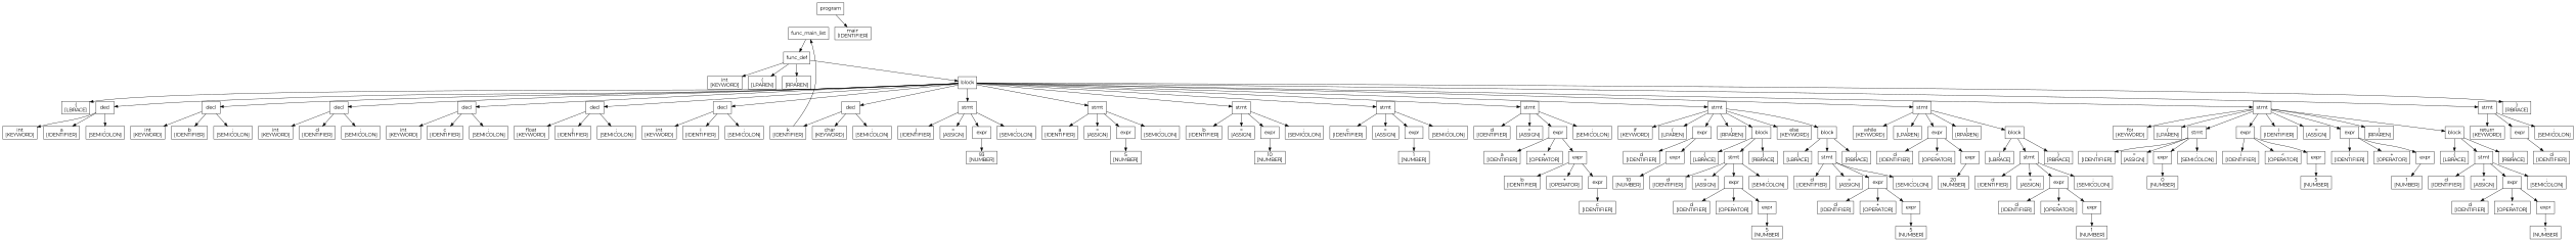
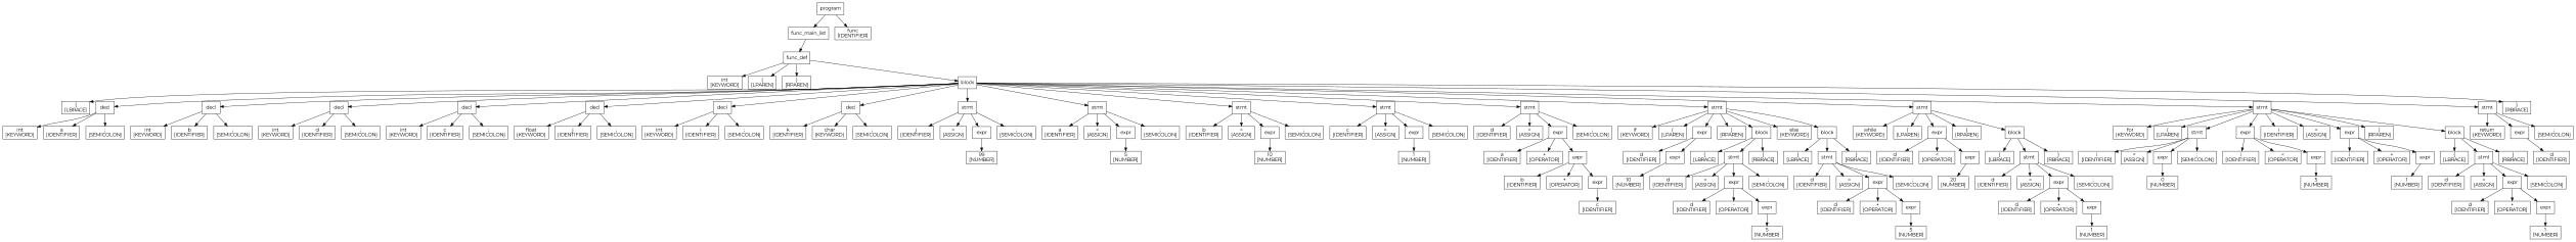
  digraph {
    fontname=Montserrat
    node [fontname=Montserrat shape=box]
    edge [fontname=Montserrat]
    n1 [label=program]
    n2 [label=func_main_list]
-   n3 [label="main\n[IDENTIFIER]"]
+   n3 [label="func\n[IDENTIFIER]"]
    n4 [label=func_def]
    n5 [label="int\n[KEYWORD]"]
    n6 [label="(\n[LPAREN]"]
    n7 [label=")\n[RPAREN]"]
    n8 [label=block]
    n9 [label="{\n[LBRACE]"]
    n10 [label=decl]
    n11 [label=decl]
    n12 [label=decl]
    n13 [label=decl]
    n14 [label=decl]
    n15 [label=decl]
    n16 [label=decl]
    n17 [label=stmt]
    n18 [label=stmt]
    n19 [label=stmt]
    n20 [label=stmt]
    n21 [label=stmt]
    n22 [label=stmt]
    n23 [label=stmt]
    n24 [label=stmt]
    n25 [label=stmt]
    n26 [label="}\n[RBRACE]"]
    n27 [label="int\n[KEYWORD]"]
    n28 [label="a\n[IDENTIFIER]"]
    n29 [label=";\n[SEMICOLON]"]
    n30 [label="int\n[KEYWORD]"]
    n31 [label="b\n[IDENTIFIER]"]
    n32 [label=";\n[SEMICOLON]"]
    n33 [label="int\n[KEYWORD]"]
    n34 [label="d\n[IDENTIFIER]"]
    n35 [label=";\n[SEMICOLON]"]
    n36 [label="int\n[KEYWORD]"]
    n37 [label="c\n[IDENTIFIER]"]
    n38 [label=";\n[SEMICOLON]"]
    n39 [label="float\n[KEYWORD]"]
    n40 [label="j\n[IDENTIFIER]"]
    n41 [label=";\n[SEMICOLON]"]
    n42 [label="int\n[KEYWORD]"]
    n43 [label="i\n[IDENTIFIER]"]
    n44 [label=";\n[SEMICOLON]"]
    n45 [label="char\n[KEYWORD]"]
    n46 [label="k\n[IDENTIFIER]"]
    n47 [label=";\n[SEMICOLON]"]
    n48 [label="j\n[IDENTIFIER]"]
    n49 [label="=\n[ASSIGN]"]
    n50 [label=expr]
    n51 [label=";\n[SEMICOLON]"]
    n52 [label="a\n[IDENTIFIER]"]
    n53 [label="=\n[ASSIGN]"]
    n54 [label=expr]
    n55 [label=";\n[SEMICOLON]"]
    n56 [label="b\n[IDENTIFIER]"]
    n57 [label="=\n[ASSIGN]"]
    n58 [label=expr]
    n59 [label=";\n[SEMICOLON]"]
    n60 [label="c\n[IDENTIFIER]"]
    n61 [label="=\n[ASSIGN]"]
    n62 [label=expr]
    n63 [label=";\n[SEMICOLON]"]
    n64 [label="d\n[IDENTIFIER]"]
    n65 [label="=\n[ASSIGN]"]
    n66 [label=expr]
    n67 [label=";\n[SEMICOLON]"]
    n68 [label="if\n[KEYWORD]"]
    n69 [label="(\n[LPAREN]"]
    n70 [label=expr]
    n71 [label=")\n[RPAREN]"]
    n72 [label=block]
    n73 [label="else\n[KEYWORD]"]
    n74 [label=block]
    n75 [label="while\n[KEYWORD]"]
    n76 [label="(\n[LPAREN]"]
    n77 [label=expr]
    n78 [label=")\n[RPAREN]"]
    n79 [label=block]
    n80 [label="for\n[KEYWORD]"]
    n81 [label="(\n[LPAREN]"]
    n82 [label=stmt]
    n83 [label=expr]
    n84 [label="i\n[IDENTIFIER]"]
    n85 [label="=\n[ASSIGN]"]
    n86 [label=expr]
    n87 [label=")\n[RPAREN]"]
    n88 [label=block]
    n89 [label="return\n[KEYWORD]"]
    n90 [label=expr]
    n91 [label=";\n[SEMICOLON]"]
-   n92 [label="93\n[NUMBER]"]
+   n92 [label="99\n[NUMBER]"]
    n93 [label="5\n[NUMBER]"]
    n94 [label="10\n[NUMBER]"]
    n95 [label="1\n[NUMBER]"]
    n96 [label="a\n[IDENTIFIER]"]
    n97 [label="+\n[OPERATOR]"]
    n98 [label=expr]
    n99 [label="b\n[IDENTIFIER]"]
    n100 [label="+\n[OPERATOR]"]
    n101 [label=expr]
    n102 [label="c\n[IDENTIFIER]"]
    n103 [label="d\n[IDENTIFIER]"]
    n104 [label=expr]
    n105 [label="{\n[LBRACE]"]
    n106 [label=stmt]
    n107 [label="}\n[RBRACE]"]
    n108 [label="{\n[LBRACE]"]
    n109 [label=stmt]
    n110 [label="}\n[RBRACE]"]
    n111 [label="10\n[NUMBER]"]
    n112 [label="d\n[IDENTIFIER]"]
    n113 [label="=\n[ASSIGN]"]
    n114 [label=expr]
    n115 [label=";\n[SEMICOLON]"]
    n116 [label="d\n[IDENTIFIER]"]
    n117 [label="-\n[OPERATOR]"]
    n118 [label=expr]
    n119 [label="5\n[NUMBER]"]
    n120 [label="d\n[IDENTIFIER]"]
    n121 [label="=\n[ASSIGN]"]
    n122 [label=expr]
    n123 [label=";\n[SEMICOLON]"]
    n124 [label="d\n[IDENTIFIER]"]
    n125 [label="+\n[OPERATOR]"]
    n126 [label=expr]
    n127 [label="5\n[NUMBER]"]
    n128 [label="d\n[IDENTIFIER]"]
    n129 [label="<\n[OPERATOR]"]
    n130 [label=expr]
    n131 [label="{\n[LBRACE]"]
    n132 [label=stmt]
    n133 [label="}\n[RBRACE]"]
    n134 [label="20\n[NUMBER]"]
    n135 [label="d\n[IDENTIFIER]"]
    n136 [label="=\n[ASSIGN]"]
    n137 [label=expr]
    n138 [label=";\n[SEMICOLON]"]
    n139 [label="d\n[IDENTIFIER]"]
    n140 [label="+\n[OPERATOR]"]
    n141 [label=expr]
    n142 [label="1\n[NUMBER]"]
    n143 [label="i\n[IDENTIFIER]"]
    n144 [label="=\n[ASSIGN]"]
    n145 [label=expr]
    n146 [label=";\n[SEMICOLON]"]
    n147 [label="i\n[IDENTIFIER]"]
    n148 [label="<\n[OPERATOR]"]
    n149 [label=expr]
    n150 [label="i\n[IDENTIFIER]"]
    n151 [label="+\n[OPERATOR]"]
    n152 [label=expr]
    n153 [label="{\n[LBRACE]"]
    n154 [label=stmt]
    n155 [label="}\n[RBRACE]"]
    n156 [label="0\n[NUMBER]"]
    n157 [label="5\n[NUMBER]"]
    n158 [label="1\n[NUMBER]"]
    n159 [label="d\n[IDENTIFIER]"]
    n160 [label="=\n[ASSIGN]"]
    n161 [label=expr]
    n162 [label=";\n[SEMICOLON]"]
    n163 [label="d\n[IDENTIFIER]"]
    n164 [label="+\n[OPERATOR]"]
    n165 [label=expr]
    n166 [label="1\n[NUMBER]"]
    n167 [label="d\n[IDENTIFIER]"]
-   n46 -> n2
+   n1 -> n2
    n1 -> n3
    n2 -> n4
    n4 -> n5
    n4 -> n6
    n4 -> n7
    n4 -> n8
    n8 -> n9
    n8 -> n10
    n8 -> n11
    n8 -> n12
    n8 -> n13
    n8 -> n14
    n8 -> n15
    n8 -> n16
    n8 -> n17
    n8 -> n18
    n8 -> n19
    n8 -> n20
    n8 -> n21
    n8 -> n22
    n8 -> n23
    n8 -> n24
    n8 -> n25
    n8 -> n26
    n10 -> n27
    n10 -> n28
    n10 -> n29
    n11 -> n30
    n11 -> n31
    n11 -> n32
    n12 -> n33
    n12 -> n34
    n12 -> n35
    n13 -> n36
    n13 -> n37
    n13 -> n38
    n14 -> n39
    n14 -> n40
    n14 -> n41
    n15 -> n42
    n15 -> n43
    n15 -> n44
    n16 -> n45
    n16 -> n46
    n16 -> n47
    n17 -> n48
    n17 -> n49
    n17 -> n50
    n17 -> n51
    n18 -> n52
    n18 -> n53
    n18 -> n54
    n18 -> n55
    n19 -> n56
    n19 -> n57
    n19 -> n58
    n19 -> n59
    n20 -> n60
    n20 -> n61
    n20 -> n62
    n20 -> n63
    n21 -> n64
    n21 -> n65
    n21 -> n66
    n21 -> n67
    n22 -> n68
    n22 -> n69
    n22 -> n70
    n22 -> n71
    n22 -> n72
    n22 -> n73
    n22 -> n74
    n23 -> n75
    n23 -> n76
    n23 -> n77
    n23 -> n78
    n23 -> n79
    n24 -> n80
    n24 -> n81
    n24 -> n82
    n24 -> n83
    n24 -> n84
    n24 -> n85
    n24 -> n86
    n24 -> n87
    n24 -> n88
    n25 -> n89
    n25 -> n90
    n25 -> n91
    n50 -> n92
    n54 -> n93
    n58 -> n94
    n62 -> n95
    n66 -> n96
    n66 -> n97
    n66 -> n98
    n70 -> n103
    n70 -> n104
    n72 -> n105
    n72 -> n106
    n72 -> n107
    n74 -> n108
    n74 -> n109
    n74 -> n110
    n77 -> n128
    n77 -> n129
    n77 -> n130
    n79 -> n131
    n79 -> n132
    n79 -> n133
    n82 -> n143
    n82 -> n144
    n82 -> n145
    n82 -> n146
    n83 -> n147
    n83 -> n148
    n83 -> n149
    n86 -> n150
    n86 -> n151
    n86 -> n152
    n88 -> n153
    n88 -> n154
    n88 -> n155
    n90 -> n167
    n98 -> n99
    n98 -> n100
    n98 -> n101
    n101 -> n102
    n104 -> n111
    n106 -> n112
    n106 -> n113
    n106 -> n114
    n106 -> n115
    n109 -> n120
    n109 -> n121
    n109 -> n122
    n109 -> n123
    n114 -> n116
    n114 -> n117
    n114 -> n118
    n118 -> n119
    n122 -> n124
    n122 -> n125
    n122 -> n126
    n126 -> n127
    n130 -> n134
    n132 -> n135
    n132 -> n136
    n132 -> n137
    n132 -> n138
    n137 -> n139
    n137 -> n140
    n137 -> n141
    n141 -> n142
    n145 -> n156
    n149 -> n157
    n152 -> n158
    n154 -> n159
    n154 -> n160
    n154 -> n161
    n154 -> n162
    n161 -> n163
    n161 -> n164
    n161 -> n165
    n165 -> n166
  }
